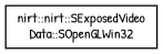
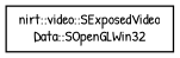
  digraph {
    rankdir=LR
    fontname="Patrick Hand"
-   n1 [color=black fillcolor=white fontname="Patrick Hand" fontsize=10 height=0.2 label="nirt::nirt::SExposedVideo\lData::SOpenGLWin32" shape=box style=filled width=0.4]
+   n1 [color=black fillcolor=white fontname="Patrick Hand" fontsize=10 height=0.2 label="nirt::video::SExposedVideo\lData::SOpenGLWin32" shape=box style=filled width=0.4]
  }
